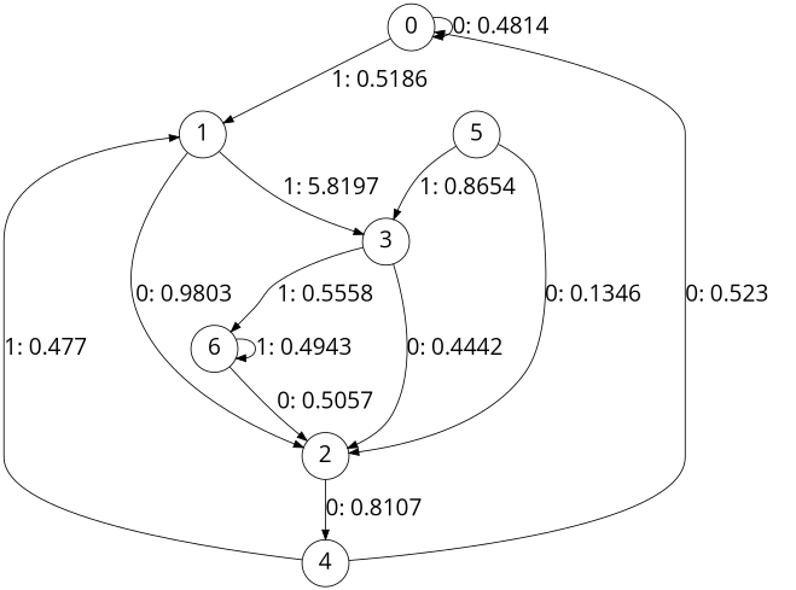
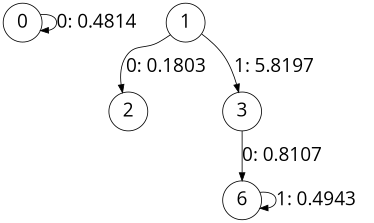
  digraph {
    fontname="Open Sans"
    node [fontname="Open Sans" fontsize=24 shape=circle]
    edge [fontname="Open Sans" fontsize=24]
    0
    1
    2
    3
-   4
    6
-   5
    0 -> 0 [label="0: 0.4814   "]
-   0 -> 1 [label="1: 0.5186   "]
-   1 -> 2 [label="0: 0.9803   "]
+   1 -> 2 [label="0: 0.1803   "]
    1 -> 3 [label="1: 5.8197   "]
-   2 -> 4 [label="0: 0.8107   "]
-   3 -> 2 [label="0: 0.4442   "]
-   3 -> 6 [label="1: 0.5558   "]
-   4 -> 0 [label="0: 0.523    "]
-   4 -> 1 [label="1: 0.477    "]
-   6 -> 2 [label="0: 0.5057   "]
+   3 -> 6 [label="0: 0.8107   "]
    6 -> 6 [label="1: 0.4943   "]
-   5 -> 2 [label="0: 0.1346   "]
-   5 -> 3 [label="1: 0.8654   "]
  }
